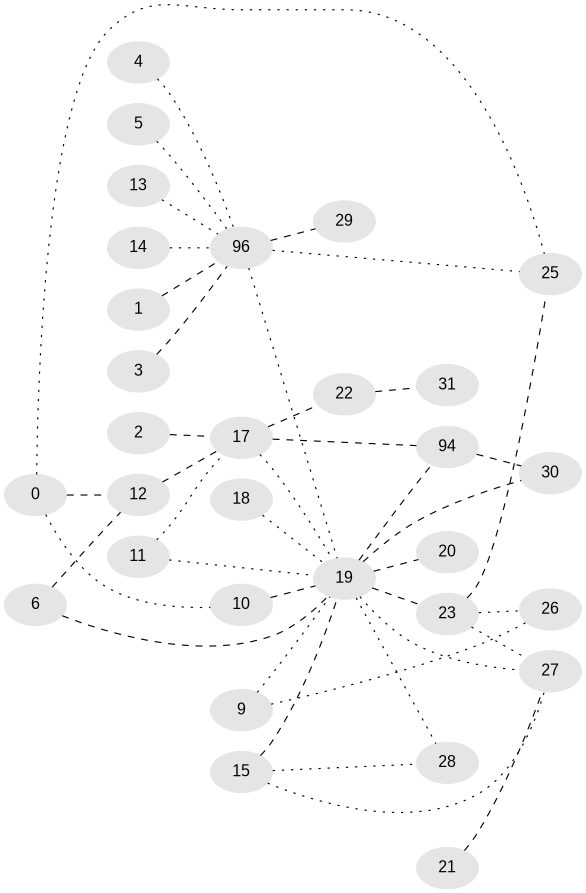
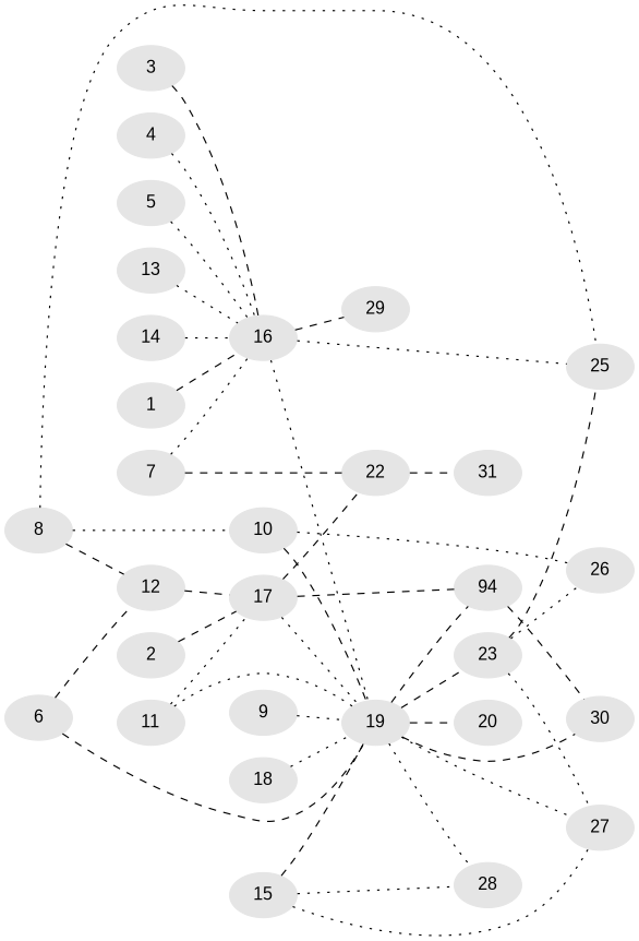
  graph {
    fontname="Liberation Sans"
    rankdir=LR
    node [color=gray90 fontname="Liberation Sans" style=filled]
    edge [fontname="Liberation Sans" style=dashed weight=1.0]
    1
-   16 [label=96]
+   16
    19
    25
    29
    2
    17
    22
    n9 [label=94]
    3
    4
    5
    6
    12
    27
    28
    20
    23
    30
+   7
    31
-   8 [label=0]
+   8
    10
    9
    26
    11
    18
    13
    14
    15
-   21
    1 -- 16
    16 -- 19 [style=dotted]
    16 -- 25 [style=dotted]
    16 -- 29
    19 -- n9
    19 -- 27 [style=dotted weight=2.0]
    19 -- 28 [style=dotted]
    19 -- 20 [weight=2.0]
    19 -- 23
    19 -- 30
    2 -- 17
    17 -- 19 [style=dotted]
    17 -- 22 [weight=2.0]
    17 -- n9
    22 -- 31
    n9 -- 30
    3 -- 16
    4 -- 16 [style=dotted]
    5 -- 16 [style=dotted]
    6 -- 19
    6 -- 12
    12 -- 17
    23 -- 25
    23 -- 27 [style=dotted weight=2.0]
    23 -- 26 [style=dotted]
+   7 -- 16 [style=dotted weight=2.0]
+   7 -- 22
    8 -- 25 [style=dotted]
    8 -- 12
    8 -- 10 [style=dotted]
    10 -- 19
    9 -- 19 [style=dotted]
-   9 -- 26 [style=dotted]
+   10 -- 26 [style=dotted]
    11 -- 19 [style=dotted]
    11 -- 17 [style=dotted]
    18 -- 19 [style=dotted]
    13 -- 16 [style=dotted]
    14 -- 16 [style=dotted]
    15 -- 19
    15 -- 27 [style=dotted]
    15 -- 28 [style=dotted]
-   21 -- 27
  }
